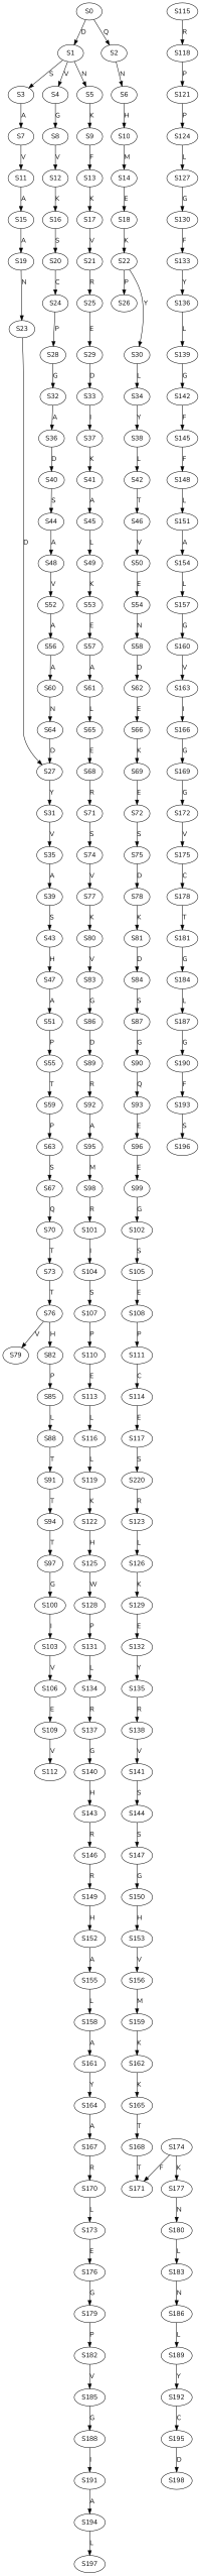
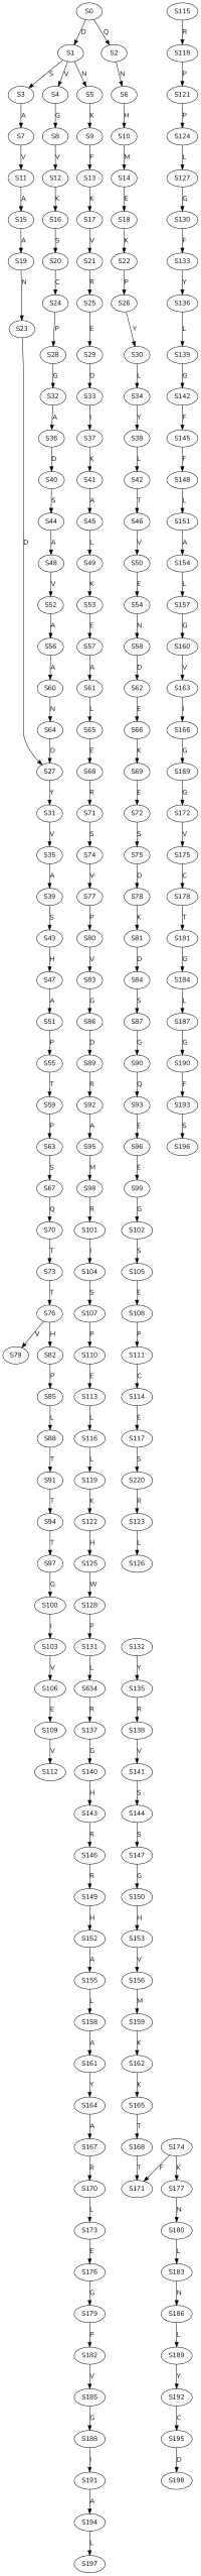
  strict digraph {
    fontname=Nunito
    node [fontname=Nunito]
    edge [fontname=Nunito]
    S0
    S1
    S2
    S3
    S4
    S5
    S6
    S7
    S8
    S9
    S10
    S11
    S12
    S13
    S14
    S15
    S16
    S17
    S18
    S19
    S20
    S21
    S22
    S23
    S24
    S25
    S26
    S27
    S28
    S29
    S30
    S31
    S32
    S33
    S34
    S35
    S36
    S37
    S38
    S39
    S40
    S41
    S42
    S43
    S44
    S45
    S46
    S47
    S48
    S49
    S50
    S51
    S52
    S53
    S54
    S55
    S56
    S57
    S58
    S59
    S60
    S61
    S62
    S63
    S64
    S65
    S66
    S67
    S68
    S69
    S70
    S71
    S72
    S73
    S74
    S75
    S76
    S77
    S78
    S79
    S82
    S80
    S81
    S83
    S84
    S85
    S86
    S87
    S88
    S89
    S90
    S91
    S92
    S93
    S94
    S95
    S96
    S97
    S98
    S99
    S100
    S101
    S102
    S103
    S104
    S105
    S106
    S107
    S108
    S109
    S110
    S111
    S112
    S113
    S114
    S116
    S117
    S115
    S118
    S119
    n121 [label=S220]
    S121
    S122
    S123
    S124
    S125
    S126
    S127
    S128
-   S129
    S130
    S131
    S132
    S133
-   S134
+   S134 [label=S634]
    S135
    S136
    S137
    S138
    S139
    S140
    S141
    S142
    S143
    S144
    S145
    S146
    S147
    S148
    S149
    S150
    S151
    S152
    S153
    S154
    S155
    S156
    S157
    S158
    S159
    S160
    S161
    S162
    S163
    S164
    S165
    S166
    S167
    S168
    S169
    S170
    S171
    S172
    S173
    S175
    S176
    S174
    S177
    S178
    S179
    S180
    S181
    S182
    S183
    S184
    S185
    S186
    S187
    S188
    S189
    S190
    S191
    S192
    S193
    S194
    S195
    S196
    S197
    S198
    S0 -> S1 [label=D]
    S0 -> S2 [label=Q]
    S1 -> S3 [label=S]
    S1 -> S4 [label=V]
    S1 -> S5 [label=N]
    S2 -> S6 [label=N]
    S3 -> S7 [label=A]
    S4 -> S8 [label=G]
    S5 -> S9 [label=K]
    S6 -> S10 [label=H]
    S7 -> S11 [label=V]
    S8 -> S12 [label=V]
    S9 -> S13 [label=F]
    S10 -> S14 [label=M]
    S11 -> S15 [label=A]
    S12 -> S16 [label=K]
    S13 -> S17 [label=K]
    S14 -> S18 [label=E]
    S15 -> S19 [label=A]
    S16 -> S20 [label=S]
    S17 -> S21 [label=V]
    S18 -> S22 [label=K]
    S19 -> S23 [label=N]
    S20 -> S24 [label=C]
    S21 -> S25 [label=R]
    S22 -> S26 [label=P]
    S23 -> S27 [label=D]
    S24 -> S28 [label=P]
    S25 -> S29 [label=E]
-   S22 -> S30 [label=Y]
+   S26 -> S30 [label=Y]
    S27 -> S31 [label=Y]
    S28 -> S32 [label=G]
    S29 -> S33 [label=D]
    S30 -> S34 [label=L]
    S31 -> S35 [label=V]
    S32 -> S36 [label=A]
    S33 -> S37 [label=I]
    S34 -> S38 [label=Y]
    S35 -> S39 [label=A]
    S36 -> S40 [label=D]
    S37 -> S41 [label=K]
    S38 -> S42 [label=L]
    S39 -> S43 [label=S]
    S40 -> S44 [label=S]
    S41 -> S45 [label=A]
    S42 -> S46 [label=T]
    S43 -> S47 [label=H]
    S44 -> S48 [label=A]
    S45 -> S49 [label=L]
    S46 -> S50 [label=V]
    S47 -> S51 [label=A]
    S48 -> S52 [label=V]
    S49 -> S53 [label=K]
    S50 -> S54 [label=E]
    S51 -> S55 [label=P]
    S52 -> S56 [label=A]
    S53 -> S57 [label=E]
    S54 -> S58 [label=N]
    S55 -> S59 [label=T]
    S56 -> S60 [label=A]
    S57 -> S61 [label=A]
    S58 -> S62 [label=D]
    S59 -> S63 [label=P]
    S60 -> S64 [label=N]
    S61 -> S65 [label=L]
    S62 -> S66 [label=E]
    S63 -> S67 [label=S]
    S64 -> S27 [label=D]
    S65 -> S68 [label=E]
    S66 -> S69 [label=K]
    S67 -> S70 [label=Q]
    S68 -> S71 [label=R]
    S69 -> S72 [label=E]
    S70 -> S73 [label=T]
    S71 -> S74 [label=S]
    S72 -> S75 [label=S]
    S73 -> S76 [label=T]
    S74 -> S77 [label=V]
    S75 -> S78 [label=D]
    S76 -> S79 [label=V]
    S76 -> S82 [label=H]
-   S77 -> S80 [label=K]
+   S77 -> S80 [label=P]
    S78 -> S81 [label=K]
    S82 -> S85 [label=P]
    S80 -> S83 [label=V]
    S81 -> S84 [label=D]
    S83 -> S86 [label=G]
    S84 -> S87 [label=S]
    S85 -> S88 [label=L]
    S86 -> S89 [label=D]
    S87 -> S90 [label=G]
    S88 -> S91 [label=T]
    S89 -> S92 [label=R]
    S90 -> S93 [label=Q]
    S91 -> S94 [label=T]
    S92 -> S95 [label=A]
    S93 -> S96 [label=E]
    S94 -> S97 [label=T]
    S95 -> S98 [label=M]
    S96 -> S99 [label=E]
    S97 -> S100 [label=G]
    S98 -> S101 [label=R]
    S99 -> S102 [label=G]
    S100 -> S103 [label=I]
    S101 -> S104 [label=I]
    S102 -> S105 [label=S]
    S103 -> S106 [label=V]
    S104 -> S107 [label=S]
    S105 -> S108 [label=E]
    S106 -> S109 [label=E]
    S107 -> S110 [label=P]
    S108 -> S111 [label=P]
    S109 -> S112 [label=V]
    S110 -> S113 [label=E]
    S111 -> S114 [label=C]
    S113 -> S116 [label=L]
    S114 -> S117 [label=E]
    S116 -> S119 [label=L]
    S117 -> n121 [label=S]
    S115 -> S118 [label=R]
    S118 -> S121 [label=P]
    S119 -> S122 [label=K]
    n121 -> S123 [label=R]
    S121 -> S124 [label=P]
    S122 -> S125 [label=H]
    S123 -> S126 [label=L]
    S124 -> S127 [label=L]
    S125 -> S128 [label=W]
-   S126 -> S129 [label=K]
    S127 -> S130 [label=G]
    S128 -> S131 [label=P]
-   S129 -> S132 [label=E]
    S130 -> S133 [label=F]
    S131 -> S134 [label=L]
    S132 -> S135 [label=Y]
    S133 -> S136 [label=Y]
    S134 -> S137 [label=R]
    S135 -> S138 [label=R]
    S136 -> S139 [label=L]
    S137 -> S140 [label=G]
    S138 -> S141 [label=V]
    S139 -> S142 [label=G]
    S140 -> S143 [label=H]
    S141 -> S144 [label=S]
    S142 -> S145 [label=F]
    S143 -> S146 [label=R]
    S144 -> S147 [label=S]
    S145 -> S148 [label=F]
    S146 -> S149 [label=R]
    S147 -> S150 [label=G]
    S148 -> S151 [label=L]
    S149 -> S152 [label=H]
    S150 -> S153 [label=H]
    S151 -> S154 [label=A]
    S152 -> S155 [label=A]
    S153 -> S156 [label=V]
    S154 -> S157 [label=L]
    S155 -> S158 [label=L]
    S156 -> S159 [label=M]
    S157 -> S160 [label=G]
    S158 -> S161 [label=A]
    S159 -> S162 [label=K]
    S160 -> S163 [label=V]
    S161 -> S164 [label=Y]
    S162 -> S165 [label=K]
    S163 -> S166 [label=I]
    S164 -> S167 [label=A]
    S165 -> S168 [label=T]
    S166 -> S169 [label=G]
    S167 -> S170 [label=R]
    S168 -> S171 [label=T]
    S169 -> S172 [label=G]
    S170 -> S173 [label=L]
    S172 -> S175 [label=V]
    S173 -> S176 [label=E]
    S175 -> S178 [label=C]
    S176 -> S179 [label=G]
    S174 -> S171 [label=F]
    S174 -> S177 [label=K]
    S177 -> S180 [label=N]
    S178 -> S181 [label=T]
    S179 -> S182 [label=P]
    S180 -> S183 [label=L]
    S181 -> S184 [label=G]
    S182 -> S185 [label=V]
    S183 -> S186 [label=N]
    S184 -> S187 [label=L]
    S185 -> S188 [label=G]
    S186 -> S189 [label=L]
    S187 -> S190 [label=G]
    S188 -> S191 [label=I]
    S189 -> S192 [label=Y]
    S190 -> S193 [label=F]
    S191 -> S194 [label=A]
    S192 -> S195 [label=C]
    S193 -> S196 [label=S]
    S194 -> S197 [label=L]
    S195 -> S198 [label=D]
  }
